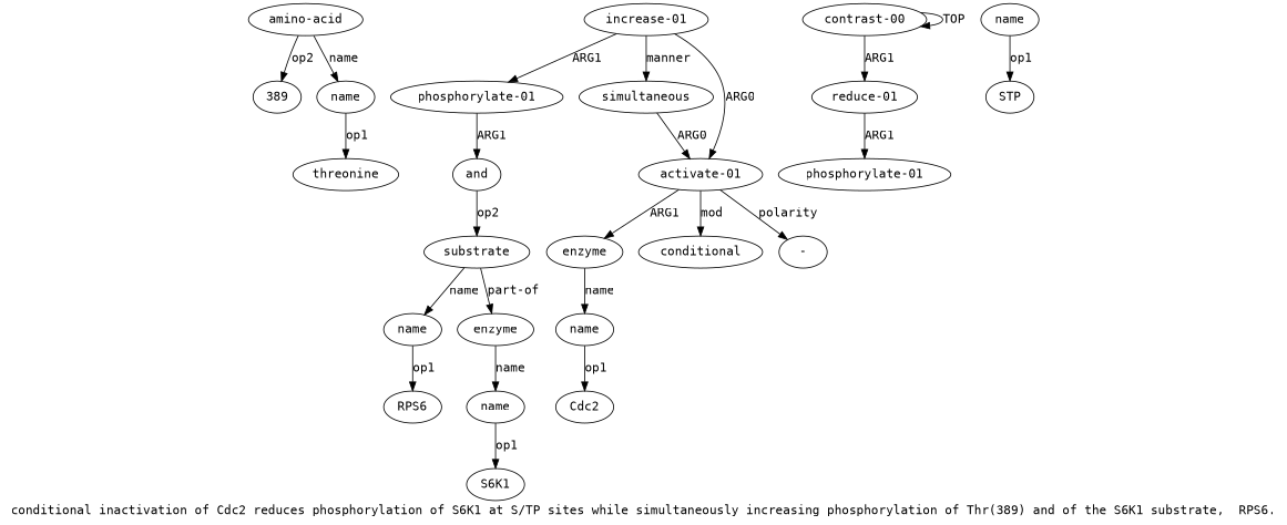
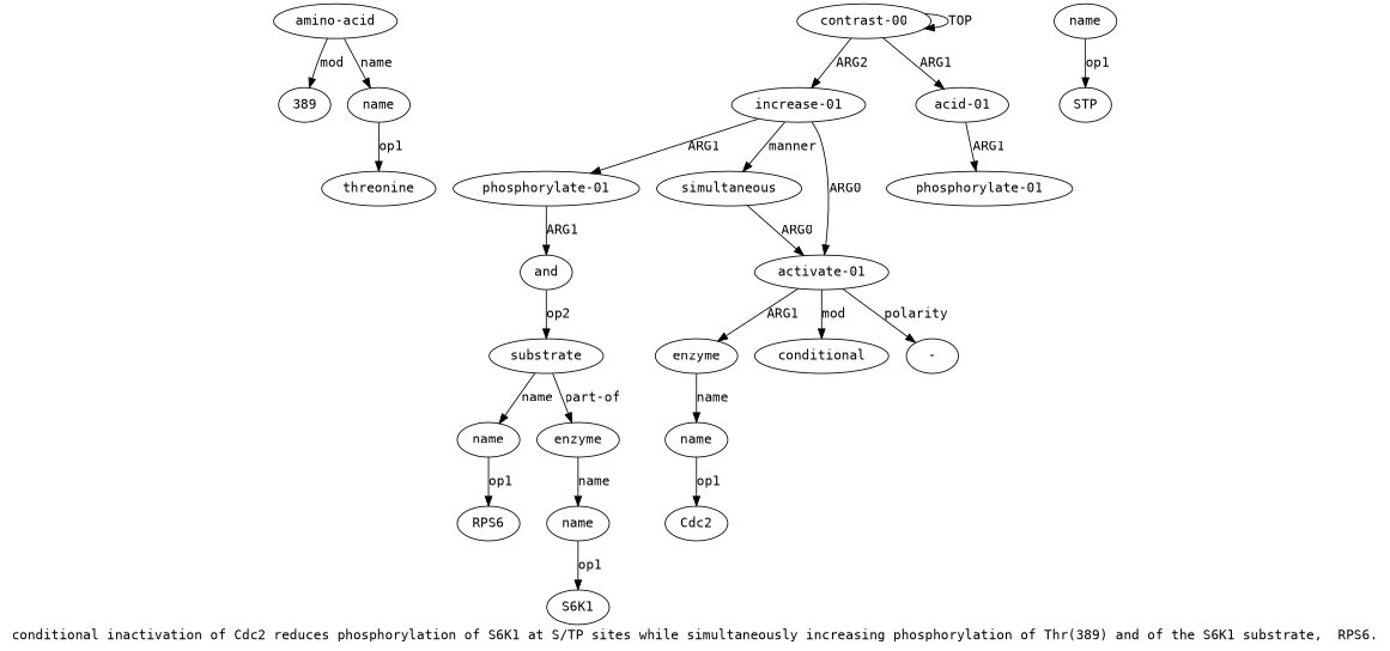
  digraph {
    fontname="DejaVu Sans Mono"
    label="conditional inactivation of Cdc2 reduces phosphorylation of S6K1 at S/TP sites while simultaneously increasing phosphorylation of Thr(389) and of the S6K1 substrate,  RPS6."
    node [color=black fontname="DejaVu Sans Mono" gold_ind=-1 gold_label=name test_ind=-1 test_label=name]
    edge [color=black fontname="DejaVu Sans Mono" gold_label=op1 test_label=op1]
    n1 [gold_label=389 label=389 test_label=389]
    n2 [gold_label=S6K1 label=S6K1 test_label=S6K1]
    n3 [gold_label=threonine label=threonine test_label=threonine]
    n4 [gold_label=RPS6 label=RPS6 test_label=RPS6]
    n5 [gold_label=Cdc2 label=Cdc2 test_label=Cdc2]
    n6 [gold_ind=15 label=name test_ind=15]
    n7 [gold_ind=14 gold_label="amino-acid" label="amino-acid" test_ind=14 test_label="amino-acid"]
    n8 [gold_ind=17 label=name test_ind=17]
    n9 [gold_ind=16 gold_label=substrate label=substrate test_ind=16 test_label=substrate]
    n10 [gold_ind=9 gold_label=enzyme label=enzyme test_ind=9 test_label=enzyme]
    n11 [gold_ind=10 label=name test_ind=10]
    n12 [gold_ind=11 gold_label="increase-01" label="increase-01" test_ind=11 test_label="increase-01"]
    n13 [gold_ind=12 gold_label="phosphorylate-01" label="phosphorylate-01" test_ind=12 test_label="phosphorylate-01"]
    n14 [gold_ind=18 gold_label=simultaneous label=simultaneous test_ind=18 test_label=simultaneous]
    n15 [gold_ind=2 gold_label="activate-01" label="activate-01" test_ind=2 test_label="activate-01"]
    n16 [gold_ind=13 gold_label=and label=and test_ind=13 test_label=and]
    n17 [gold_ind=3 gold_label=enzyme label=enzyme test_ind=3 test_label=enzyme]
    n18 [gold_ind=5 gold_label=conditional label=conditional test_ind=5 test_label=conditional]
    n19 [gold_label="-" label="-" test_label="-"]
    n20 [gold_ind=4 label=name test_ind=4]
-   n21 [gold_ind=1 gold_label="reduce-01" label="reduce-01" test_ind=1 test_label="reduce-01"]
+   n21 [gold_ind=1 gold_label="reduce-01" label="acid-01" test_ind=1 test_label="reduce-01"]
    n22 [gold_ind=6 gold_label="phosphorylate-01" label="phosphorylate-01" test_ind=6 test_label="phosphorylate-01"]
    n23 [gold_ind=0 gold_label="contrast-01" label="contrast-00" test_ind=0 test_label="contrast-01"]
    n24 [gold_ind=8 label=name test_ind=8]
    n25 [gold_label=STP label=STP test_label=STP]
    n6 -> n3 [label=op1]
-   n7 -> n1 [gold_label=mod label=op2 test_label=mod]
+   n7 -> n1 [gold_label=mod label=mod test_label=mod]
    n7 -> n6 [gold_label=name label=name test_label=name]
    n8 -> n4 [label=op1]
    n9 -> n8 [gold_label=name label=name test_label=name]
    n9 -> n10 [gold_label="part-of" label="part-of" test_label="part-of"]
    n10 -> n11 [gold_label=name label=name test_label=name]
    n11 -> n2 [label=op1]
    n12 -> n13 [gold_label=ARG1 label=ARG1 test_label=ARG1]
    n12 -> n14 [gold_label=manner label=manner test_label=manner]
    n12 -> n15 [gold_label=ARG0 label=ARG0 test_label=ARG0]
    n13 -> n16 [gold_label=ARG1 label=ARG1 test_label=ARG1]
    n14 -> n15 [gold_label=ARG0 label=ARG0 test_label=ARG0]
    n15 -> n17 [gold_label=ARG1 label=ARG1 test_label=ARG1]
    n15 -> n18 [gold_label=mod label=mod test_label=mod]
    n15 -> n19 [gold_label=polarity label=polarity test_label=polarity]
    n16 -> n9 [gold_label=op2 label=op2 test_label=op2]
    n17 -> n20 [gold_label=name label=name test_label=name]
    n20 -> n5 [label=op1]
    n21 -> n22 [gold_label=ARG1 label=ARG1 test_label=ARG1]
+   n23 -> n12 [gold_label=ARG2 label=ARG2 test_label=ARG2]
    n23 -> n21 [gold_label=ARG1 label=ARG1 test_label=ARG1]
    n23 -> n23 [gold_label=TOP label=TOP test_label=TOP]
    n24 -> n25 [label=op1]
  }
